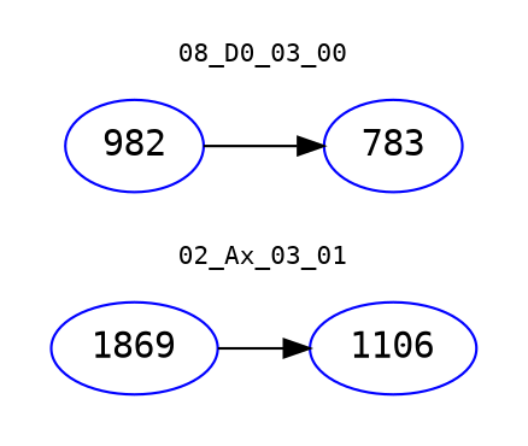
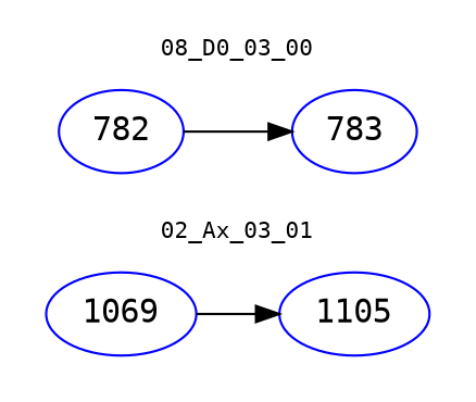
  digraph {
    fontname="DejaVu Sans Mono"
    rankdir=LR
    node [color=blue fontname="DejaVu Sans Mono"]
    edge [color=black fontname="DejaVu Sans Mono"]
-   n1 [label=1869]
-   n2 [label=1106]
-   n3 [label=982]
+   n1 [label=1069]
+   n2 [label=1105]
+   n3 [label=782]
    n4 [label=783]
    subgraph cluster_1 {
      color=white
      fontsize=10
      label="02_Ax_03_01"
      n1
      n2
    }
    subgraph cluster_2 {
      color=white
      fontsize=10
      label="08_D0_03_00"
      n3
      n4
    }
    n1 -> n2
    n3 -> n4
  }
